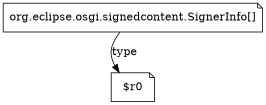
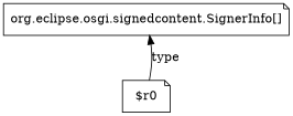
  digraph {
    node [shape=note]
    n1 [label="org.eclipse.osgi.signedcontent.SignerInfo[]"]
    n2 [label="$r0"]
-   n1 -> n2 [label=type]
+   n2 -> n1 [label=type]
  }
